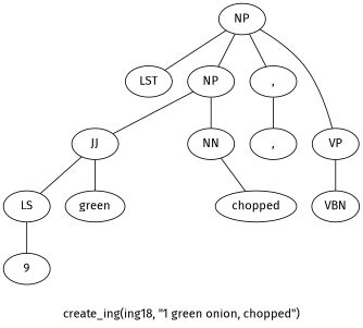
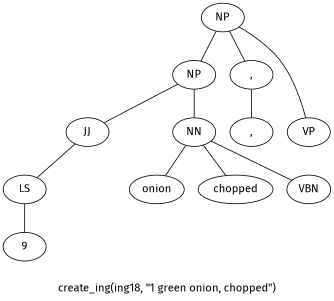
  graph {
    fontname="Fira Sans"
    label="create_ing(ing18, \"1 green onion, chopped\")"
    node [fontname="Fira Sans"]
    edge [fontname="Fira Sans"]
    n1 [label=NP]
-   n2 [label=LST]
    n3 [label=NP]
    n4 [label=","]
    n5 [label=VP]
    n6 [label=JJ]
    n7 [label=NN]
    n8 [label=","]
    n9 [label=VBN]
    n10 [label=LS]
    n11 [label=9]
-   n12 [label=green]
+   n13 [label=onion]
    n14 [label=chopped]
-   n1 -- n2
    n1 -- n3
    n1 -- n4
    n1 -- n5
    n3 -- n6
    n3 -- n7
    n4 -- n8
-   n5 -- n9
+   n7 -- n9
    n6 -- n10
-   n6 -- n12
+   n7 -- n13
    n7 -- n14
    n10 -- n11
  }
